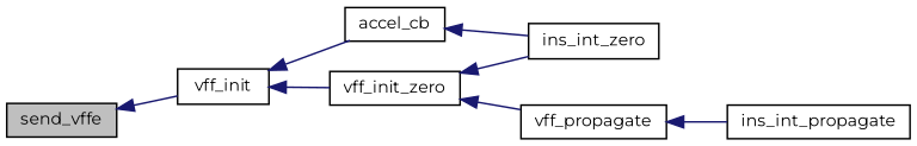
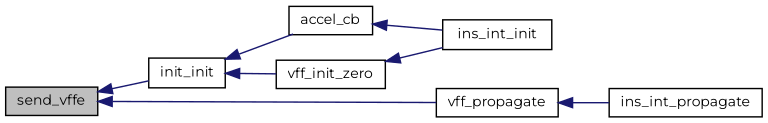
  digraph {
    fontname=Montserrat
    rankdir=LR
    node [color=black fillcolor=white fontname=Montserrat fontsize=10 shape=record style=filled]
    edge [color=midnightblue dir=back fontname=Montserrat fontsize=10 labelfontname=FreeSans labelfontsize=10 style=solid]
    n1 [fillcolor=grey75 fontcolor=black height=0.2 label=send_vffe width=0.4]
-   n2 [height=0.2 label=vff_init width=0.4]
+   n2 [height=0.2 label=init_init width=0.4]
    n3 [height=0.2 label=vff_propagate width=0.4]
    n4 [height=0.2 label=vff_init_zero width=0.4]
    n5 [height=0.2 label=accel_cb width=0.4]
    n6 [height=0.2 label=ins_int_propagate width=0.4]
-   n7 [height=0.2 label=ins_int_zero width=0.4]
+   n7 [height=0.2 label=ins_int_init width=0.4]
    n1 -> n2
-   n4 -> n3
+   n1 -> n3
    n2 -> n4
    n2 -> n5
    n3 -> n6
    n4 -> n7
    n5 -> n7
  }
